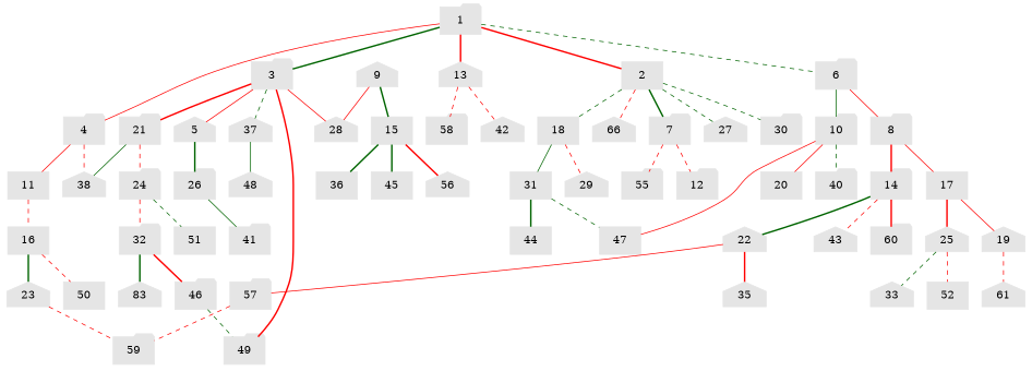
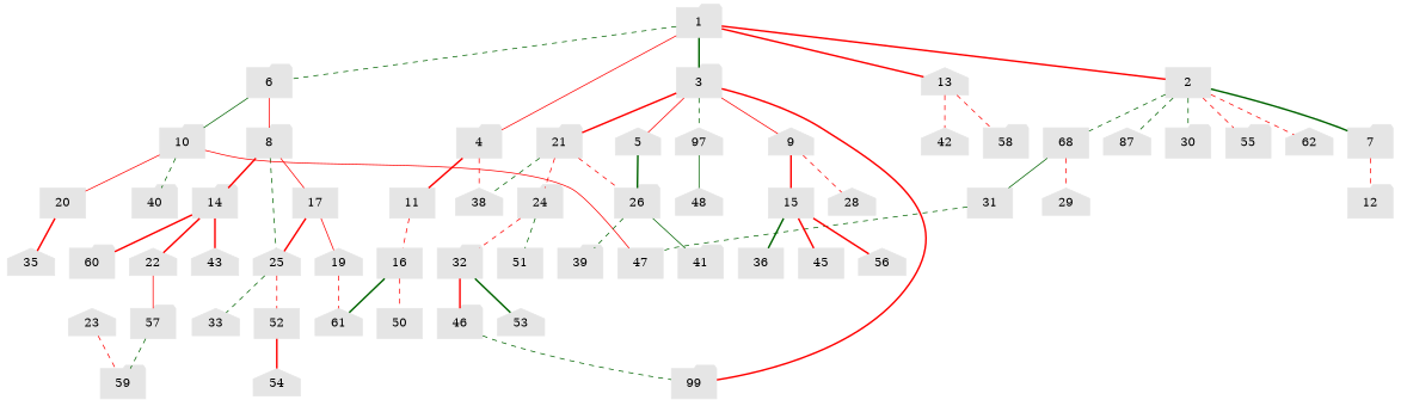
  graph {
    node [color=gray90 shape=folder style=filled]
    edge [color=red style=dashed]
    2 [shape=box]
    1
    3
    4
    6
    13 [shape=house]
    7
-   18 [shape=box]
-   27 [shape=house]
+   18 [shape=box label=68]
+   27 [shape=house label=87]
    30
    55
-   62 [shape=house label=66]
+   62 [shape=house]
    5 [shape=house]
    9 [shape=house]
    21
-   37 [shape=house]
-   49
+   37 [shape=house label=97]
+   49 [label=99]
    11 [shape=box]
    38 [shape=house]
    8
    10
    42 [shape=house]
    58
    12
    29 [shape=house]
    31 [shape=box]
    26
    15 [shape=box]
    28 [shape=house]
    24
    48 [shape=house]
    16 [shape=box]
+   39
    41
    14
    17 [shape=box]
    25 [shape=house]
    20 [shape=box]
    40
    47 [shape=box]
    22 [shape=house]
    43 [shape=house]
    60
    19 [shape=house]
    33 [shape=house]
    52 [shape=box]
    36 [shape=box]
    45 [shape=box]
    56 [shape=house]
    35 [shape=house]
    23 [shape=house]
    50 [shape=box]
    57
    59
    61 [shape=house]
-   44 [shape=box]
    32
    51 [shape=box]
    46
-   53 [shape=house label=83]
+   53 [shape=house]
+   54 [shape=house]
    2 -- 7 [color=darkgreen style=bold]
    2 -- 18 [color=darkgreen]
    2 -- 27 [color=darkgreen]
    2 -- 30 [color=darkgreen]
-   7 -- 55
+   2 -- 55
    2 -- 62
    1 -- 2 [style=bold]
    1 -- 3 [color=darkgreen style=bold]
    1 -- 4 [style=solid]
    1 -- 6 [color=darkgreen]
    1 -- 13 [style=bold]
    3 -- 5 [style=solid]
-   3 -- 28 [style=solid]
+   3 -- 9 [style=solid]
    3 -- 21 [style=bold]
    3 -- 37 [color=darkgreen]
    3 -- 49 [style=bold]
-   4 -- 11 [style=solid]
+   4 -- 11 [style=bold]
    4 -- 38
    6 -- 8 [style=solid]
    6 -- 10 [color=darkgreen style=solid]
    13 -- 42
    13 -- 58
    7 -- 12
    18 -- 29
    18 -- 31 [color=darkgreen style=solid]
    5 -- 26 [color=darkgreen style=bold]
-   9 -- 15 [color=darkgreen style=bold]
-   9 -- 28 [style=solid]
-   21 -- 38 [color=darkgreen style=solid]
+   9 -- 15 [style=bold]
+   9 -- 28
+   21 -- 38 [color=darkgreen]
+   21 -- 26
    21 -- 24
    37 -- 48 [color=darkgreen style=solid]
    11 -- 16
    8 -- 14 [style=bold]
    8 -- 17 [style=solid]
+   8 -- 25 [color=darkgreen]
    10 -- 20 [style=solid]
    10 -- 40 [color=darkgreen]
    10 -- 47 [style=solid]
    31 -- 47 [color=darkgreen]
-   31 -- 44 [color=darkgreen style=bold]
+   26 -- 39 [color=darkgreen]
    26 -- 41 [color=darkgreen style=solid]
    15 -- 36 [color=darkgreen style=bold]
-   15 -- 45 [color=darkgreen style=bold]
+   15 -- 45 [style=bold]
    15 -- 56 [style=bold]
    24 -- 32
    24 -- 51 [color=darkgreen]
-   16 -- 23 [color=darkgreen style=bold]
+   16 -- 61 [color=darkgreen style=bold]
    16 -- 50
-   14 -- 22 [color=darkgreen style=bold]
-   14 -- 43
+   14 -- 22 [style=bold]
+   14 -- 43 [style=bold]
    14 -- 60 [style=bold]
    17 -- 25 [style=bold]
    17 -- 19 [style=solid]
    25 -- 33 [color=darkgreen]
    25 -- 52
-   22 -- 35 [style=bold]
+   20 -- 35 [style=bold]
    22 -- 57 [style=solid]
    19 -- 61
+   52 -- 54 [style=bold]
    23 -- 59
-   57 -- 59
+   57 -- 59 [color=darkgreen]
    32 -- 46 [style=bold]
    32 -- 53 [color=darkgreen style=bold]
    46 -- 49 [color=darkgreen]
  }
